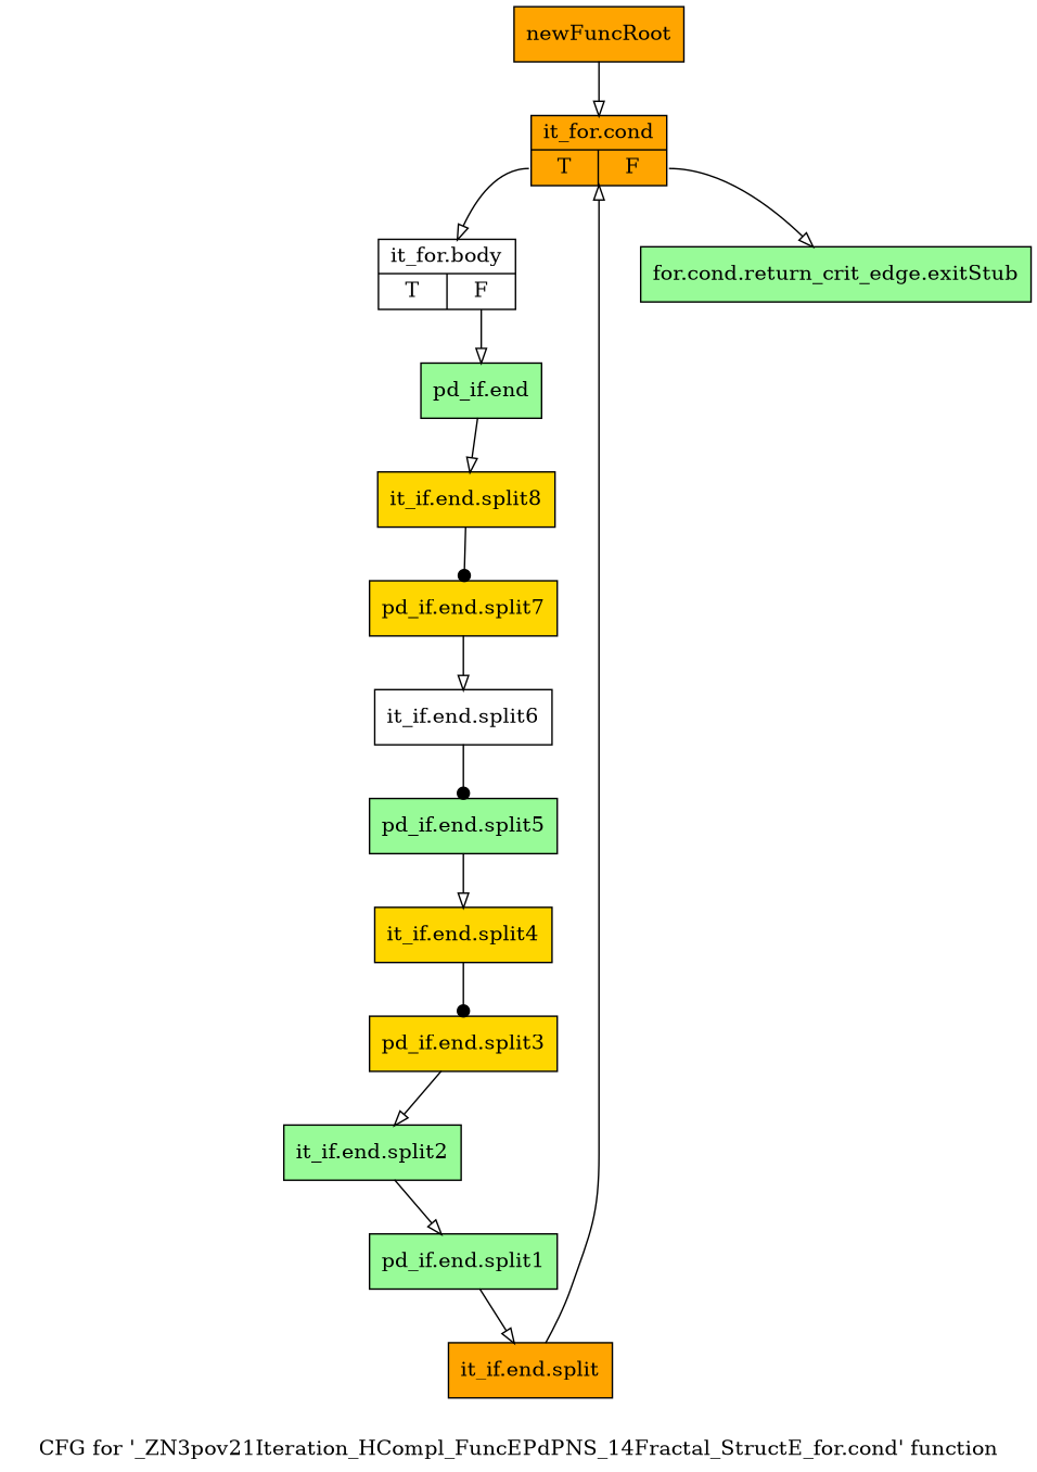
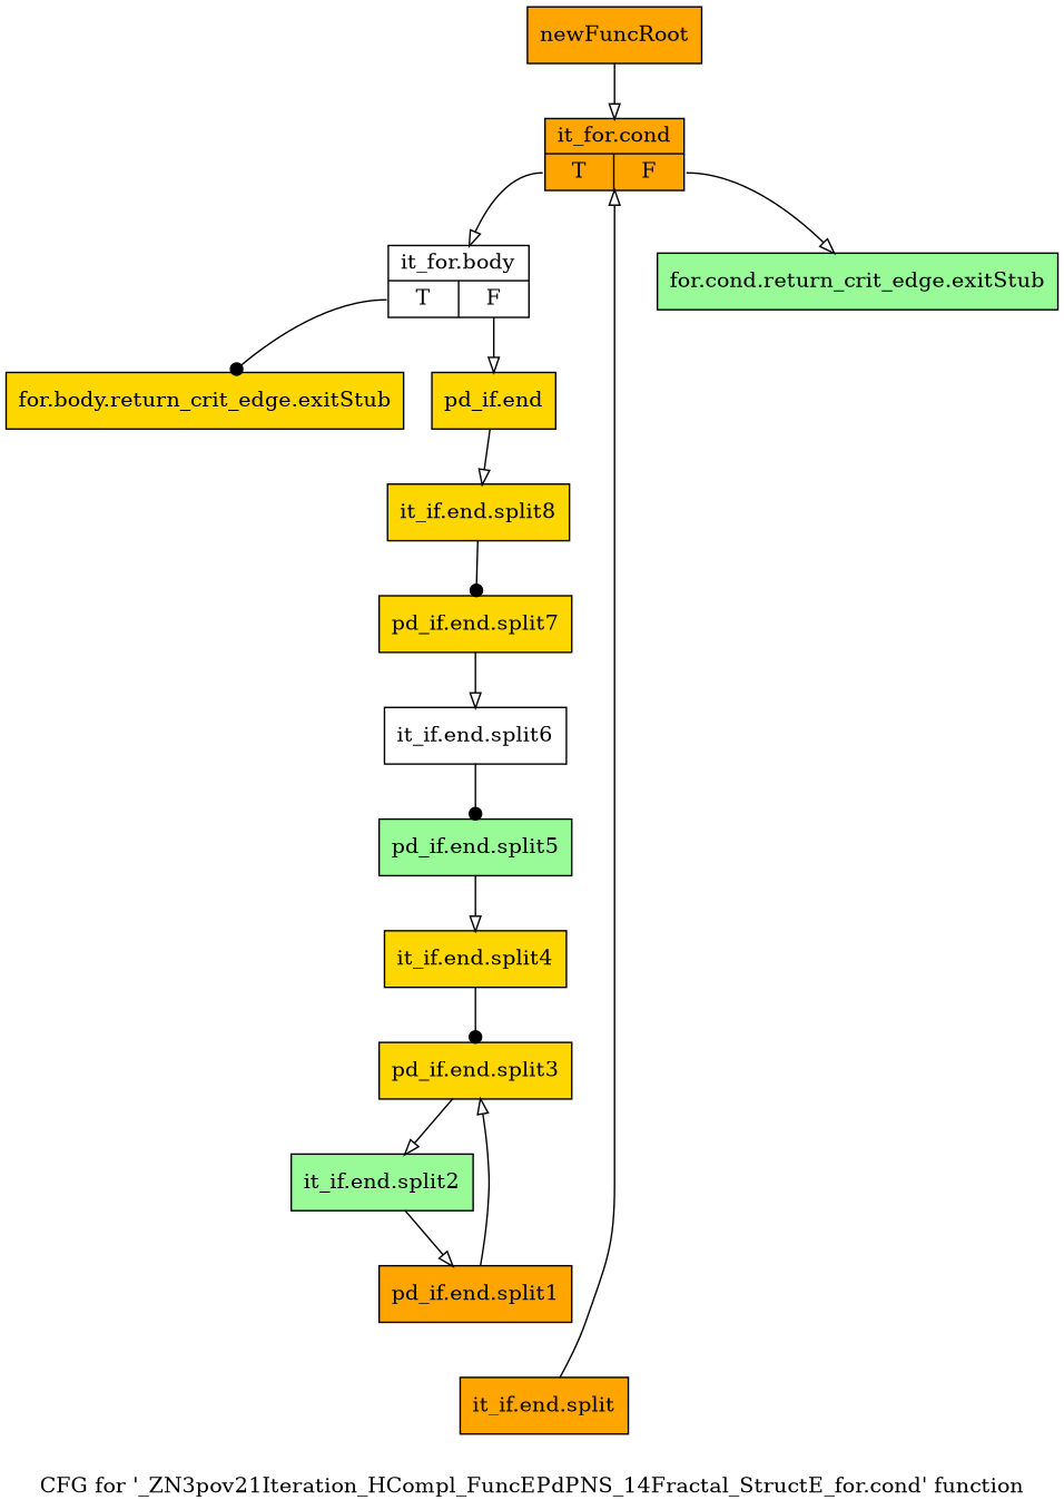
  digraph {
    label="CFG for '_ZN3pov21Iteration_HCompl_FuncEPdPNS_14Fractal_StructE_for.cond' function"
    node [fillcolor=palegreen shape=record style=filled]
    edge [arrowhead=onormal]
    n1 [fillcolor=orange label="{newFuncRoot}"]
    n2 [fillcolor=orange label="{it_for.cond|{<s0>T|<s1>F}}"]
    n3 [label="{for.cond.return_crit_edge.exitStub}"]
    n4 [fillcolor=white label="{it_for.body|{<s0>T|<s1>F}}"]
-   n6 [label="{pd_if.end}"]
+   n5 [fillcolor=gold label="{for.body.return_crit_edge.exitStub}"]
+   n6 [fillcolor=gold label="{pd_if.end}"]
    n7 [fillcolor=gold label="{it_if.end.split8}"]
    n8 [fillcolor=gold label="{pd_if.end.split7}"]
    n9 [fillcolor=white label="{it_if.end.split6}"]
    n10 [label="{pd_if.end.split5}"]
    n11 [fillcolor=gold label="{it_if.end.split4}"]
    n12 [fillcolor=gold label="{pd_if.end.split3}"]
    n13 [label="{it_if.end.split2}"]
-   n14 [label="{pd_if.end.split1}"]
+   n14 [fillcolor=orange label="{pd_if.end.split1}"]
    n15 [fillcolor=orange label="{it_if.end.split}"]
    n1 -> n2
    n2 -> n3 [tailport=s1]
    n2 -> n4 [tailport=s0]
+   n4 -> n5 [arrowhead=dot tailport=s0]
    n4 -> n6 [tailport=s1]
    n6 -> n7
    n7 -> n8 [arrowhead=dot]
    n8 -> n9
    n9 -> n10 [arrowhead=dot]
    n10 -> n11
    n11 -> n12 [arrowhead=dot]
    n12 -> n13
    n13 -> n14
-   n14 -> n15
+   n14 -> n12
    n15 -> n2
  }
